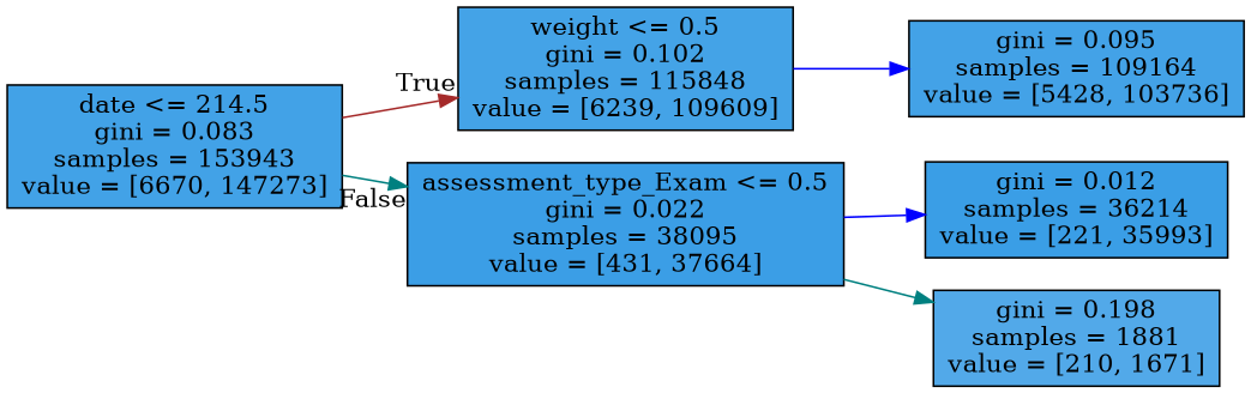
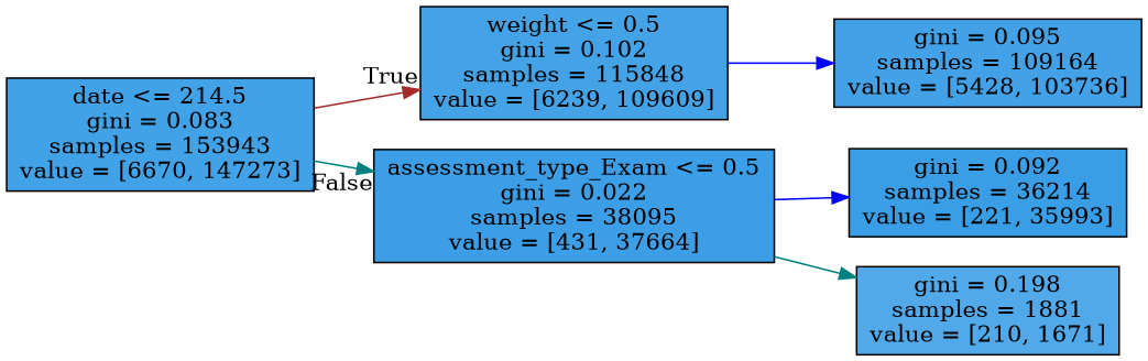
  digraph {
    rankdir=LR
    node [color=black shape=box style=filled]
    edge [color=teal]
    n1 [fillcolor="#399de5f3" label="date <= 214.5\ngini = 0.083\nsamples = 153943\nvalue = [6670, 147273]"]
    n2 [fillcolor="#399de5f0" label="weight <= 0.5\ngini = 0.102\nsamples = 115848\nvalue = [6239, 109609]"]
    n3 [fillcolor="#399de5fc" label="assessment_type_Exam <= 0.5\ngini = 0.022\nsamples = 38095\nvalue = [431, 37664]"]
    n4 [fillcolor="#399de5f2" label="gini = 0.095\nsamples = 109164\nvalue = [5428, 103736]"]
-   n5 [fillcolor="#399de5fd" label="gini = 0.012\nsamples = 36214\nvalue = [221, 35993]"]
+   n5 [fillcolor="#399de5fd" label="gini = 0.092\nsamples = 36214\nvalue = [221, 35993]"]
    n6 [fillcolor="#399de5df" label="gini = 0.198\nsamples = 1881\nvalue = [210, 1671]"]
    n1 -> n2 [color=brown headlabel=True labelangle=45 labeldistance=2.5]
    n1 -> n3 [headlabel=False labelangle=-45 labeldistance=2.5]
    n2 -> n4 [color=blue]
    n3 -> n5 [color=blue]
    n3 -> n6
  }
